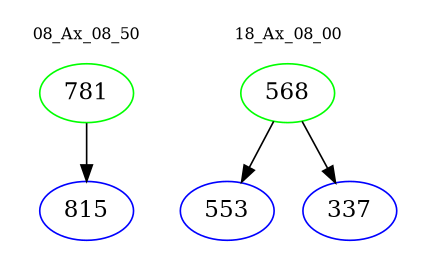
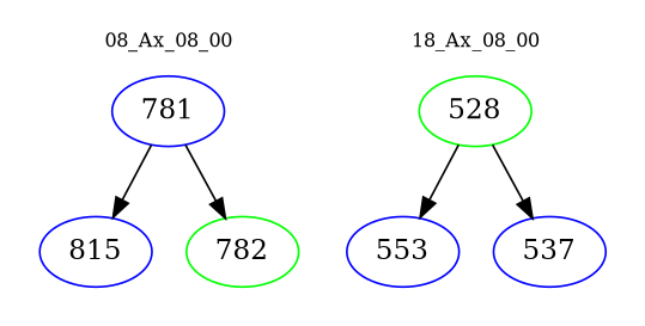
  digraph {
    node [color=green]
    edge [color=black]
-   n1 [label=781]
+   n1 [color=blue label=781]
    n2 [color=blue label=815]
-   n4 [label=568]
+   n3 [label=782]
+   n4 [label=528]
    n5 [color=blue label=553]
-   n6 [color=blue label=337]
+   n6 [color=blue label=537]
    subgraph cluster_1 {
      color=white
      fontsize=10
-     label="08_Ax_08_50"
+     label="08_Ax_08_00"
      n1
      n2
+     n3
    }
    subgraph cluster_2 {
      color=white
      fontsize=10
      label="18_Ax_08_00"
      n4
      n5
      n6
    }
    n1 -> n2
+   n1 -> n3
    n4 -> n5
    n4 -> n6
  }
